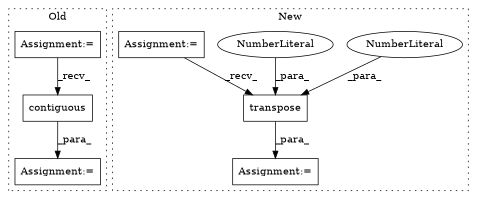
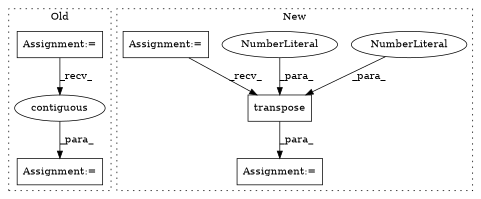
  digraph {
    node [a=7 l=1 shape=box]
-   n1 [a=32 l=12 label=contiguous s=12875]
+   n1 [a=32 l=12 label=contiguous s=12875 shape=ellipse]
    n2 [label="Assignment:=" s=12685]
    n3 [label="Assignment:=" s=12833]
    n4 [a=32 l="10,1" label=transpose s="12885,12898"]
    n5 [a=34 label=NumberLiteral s=12897 shape=ellipse]
    n6 [a=34 label=NumberLiteral s=12895 shape=ellipse]
    n7 [l=32 label="Assignment:=" s=12807]
    n8 [label="Assignment:=" s=12858]
    subgraph cluster_1 {
      label=Old
      style=dotted
      n1
      n2
      n3
    }
    subgraph cluster_2 {
      label=New
      style=dotted
      n4
      n5
      n6
      n7
      n8
    }
    n1 -> n3 [label=_para_]
    n2 -> n1 [label=_recv_]
    n4 -> n8 [label=_para_]
    n5 -> n4 [label=_para_]
    n6 -> n4 [label=_para_]
    n7 -> n4 [label=_recv_]
  }
